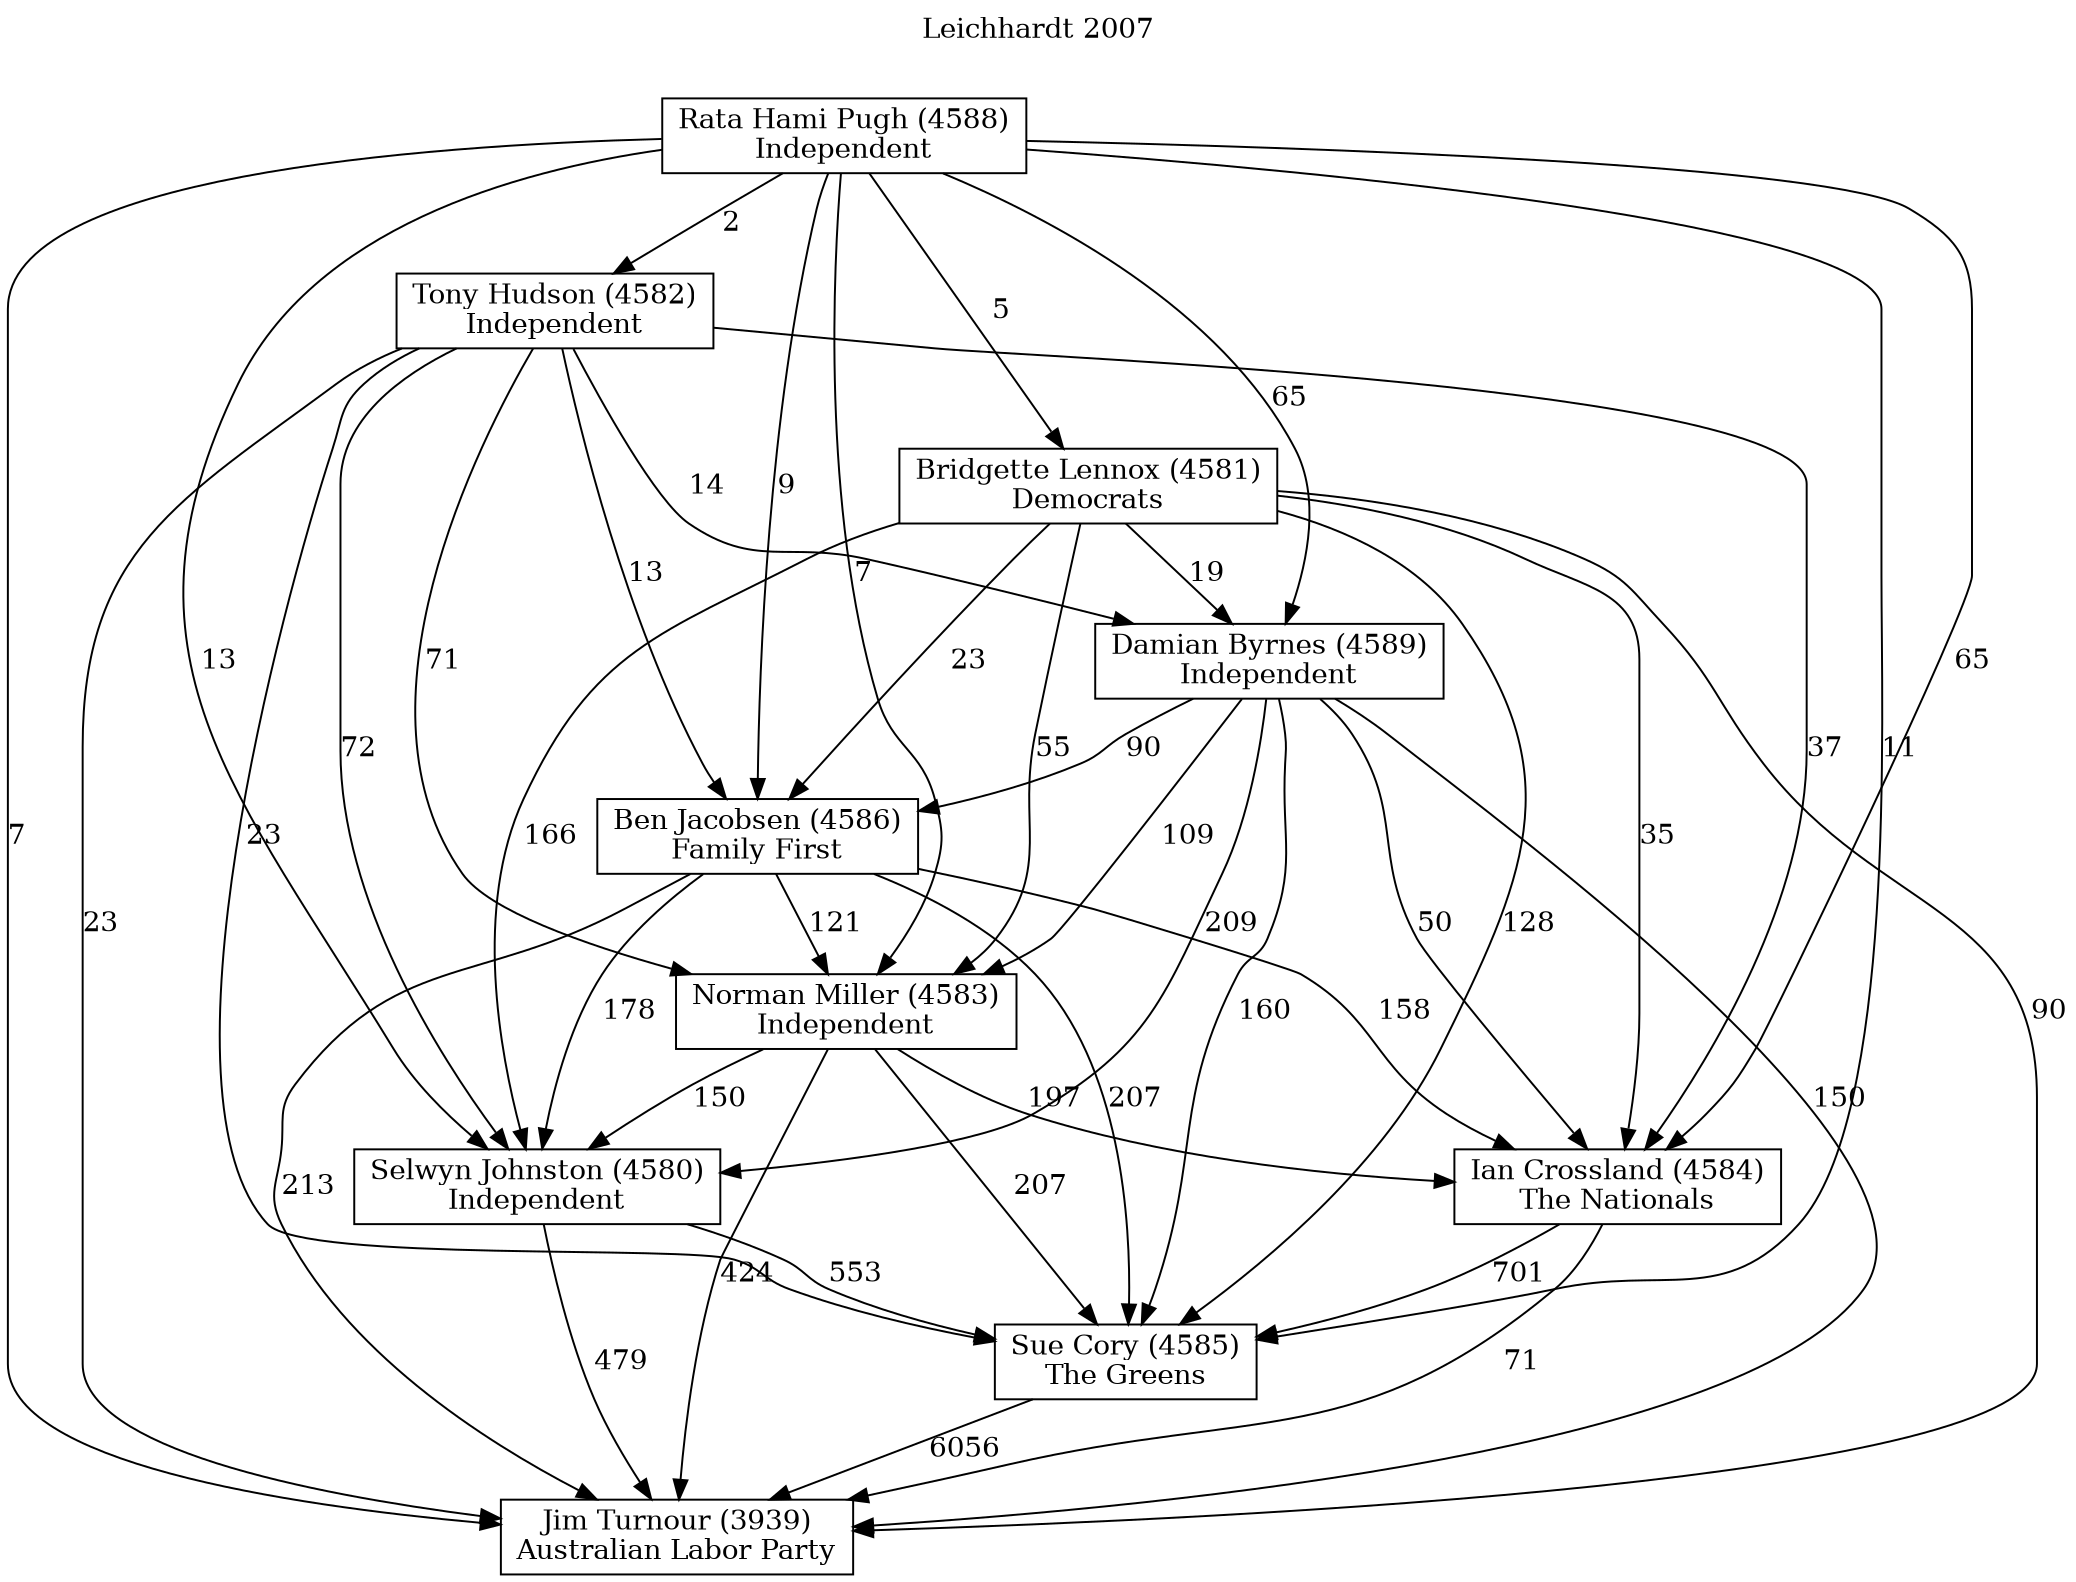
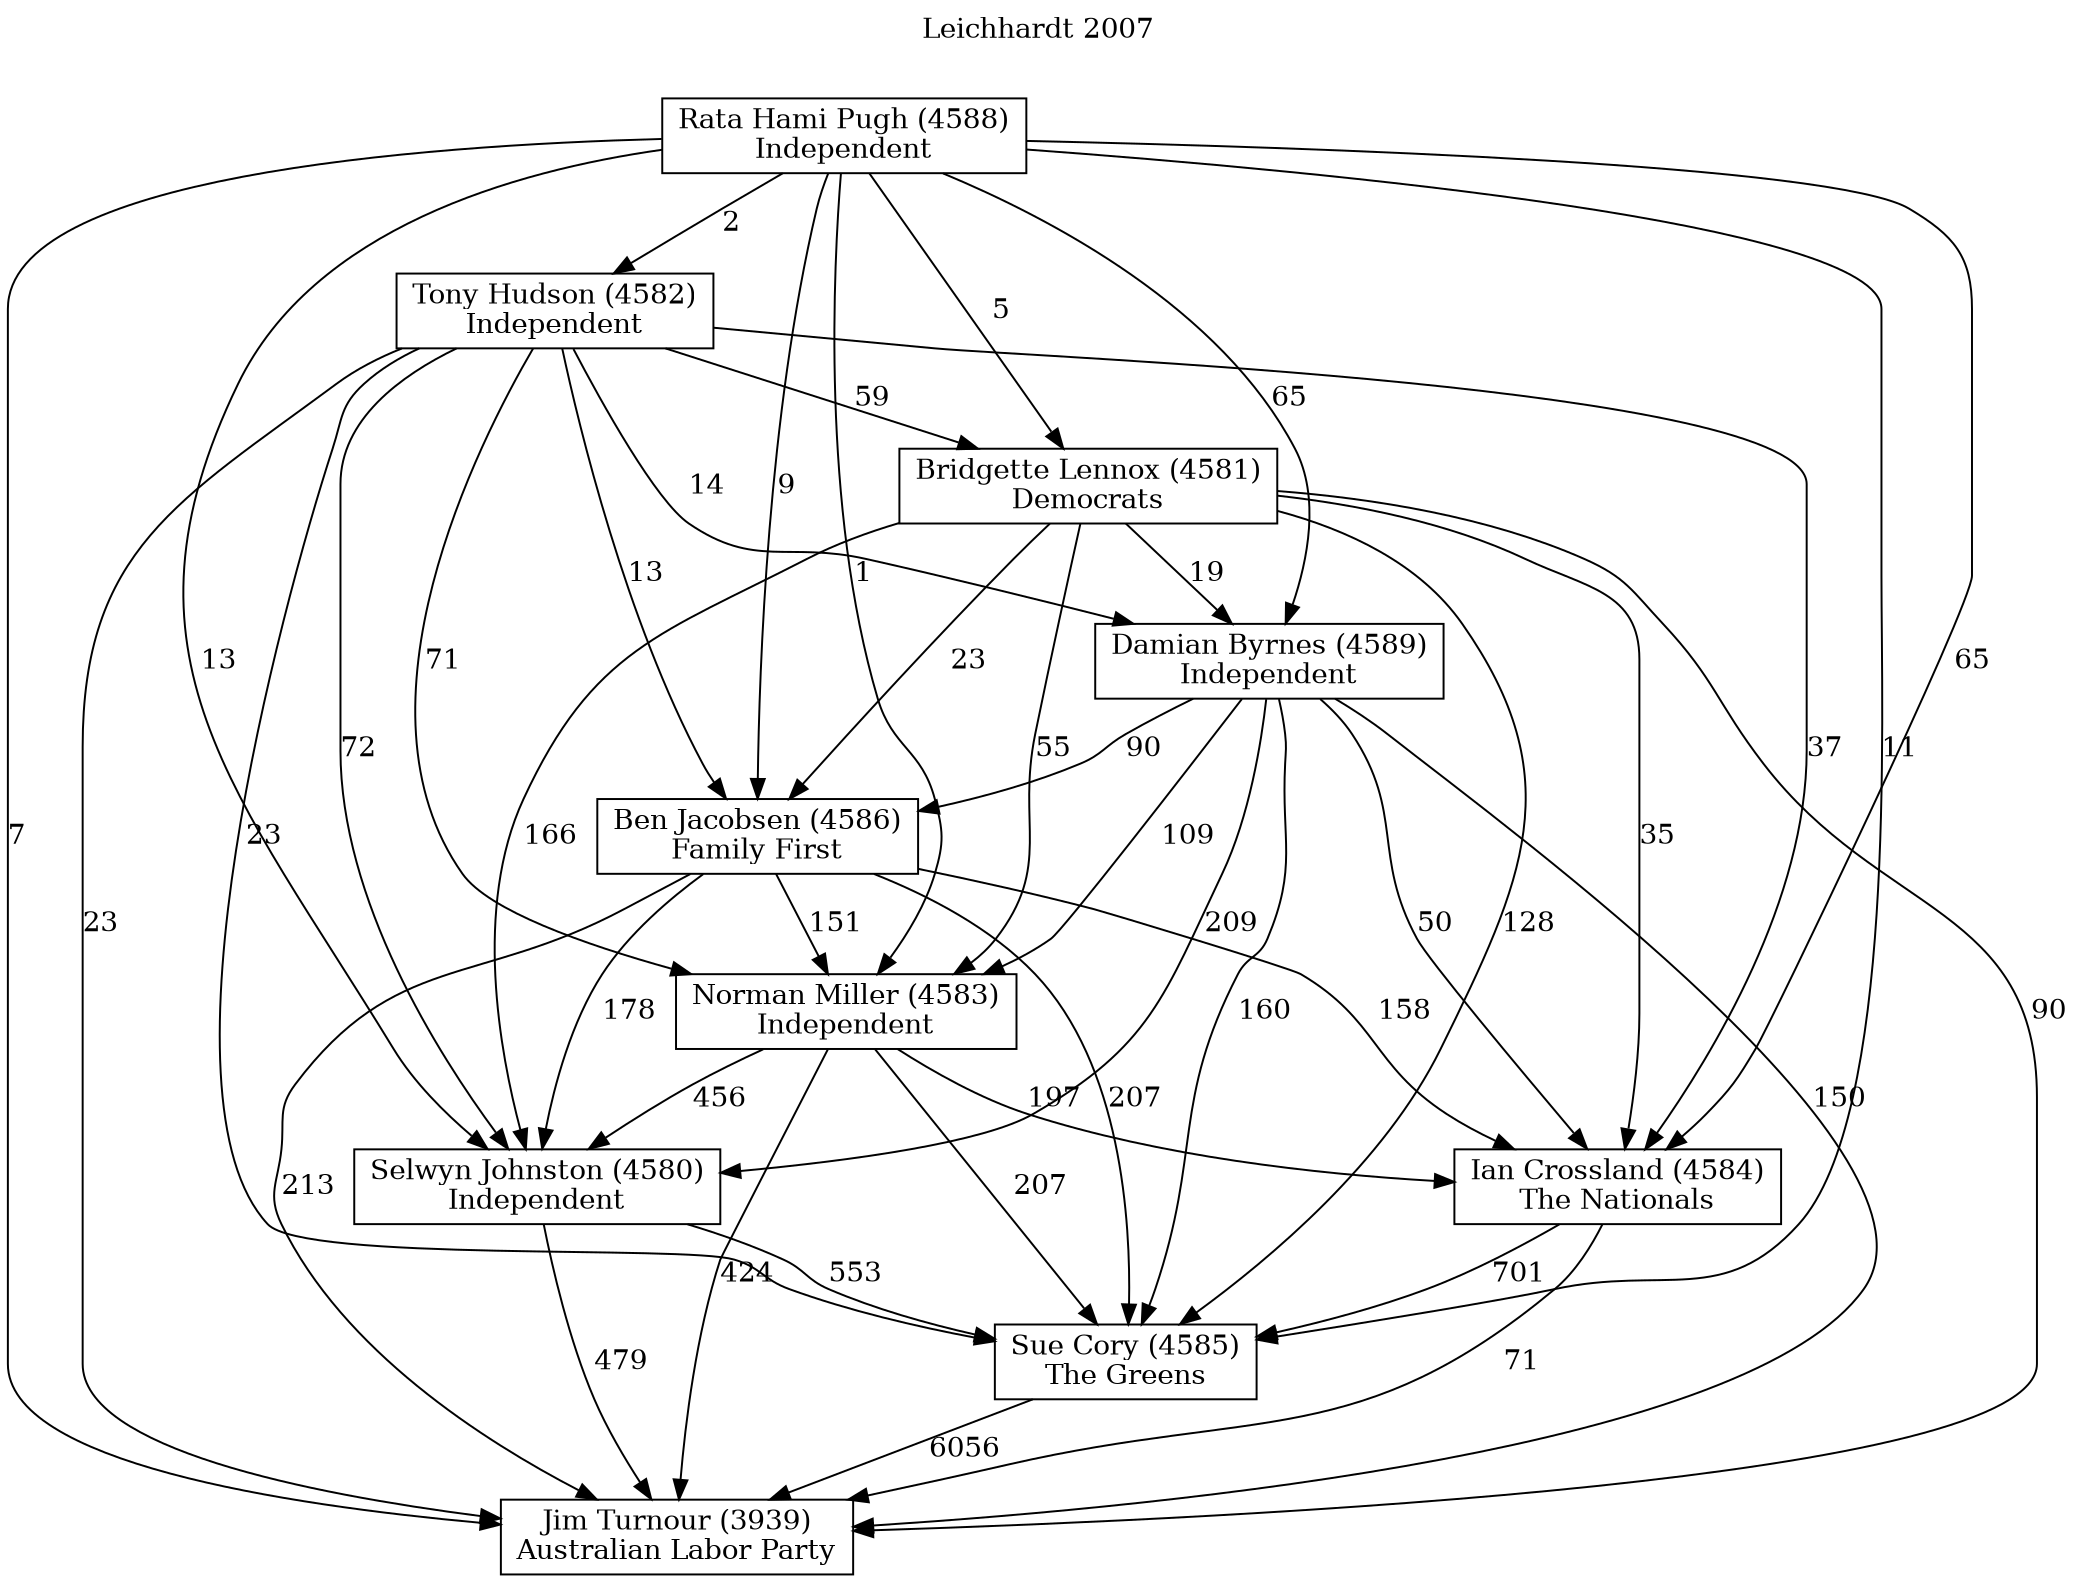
  digraph {
    label="Leichhardt 2007"
    labelloc=t
    mclimit=10
    node [shape=box]
    n1 [label="Jim Turnour (3939)\nAustralian Labor Party"]
    n2 [label="Sue Cory (4585)\nThe Greens"]
    n3 [label="Ian Crossland (4584)\nThe Nationals"]
    n4 [label="Selwyn Johnston (4580)\nIndependent"]
    n5 [label="Norman Miller (4583)\nIndependent"]
    n6 [label="Ben Jacobsen (4586)\nFamily First"]
    n7 [label="Damian Byrnes (4589)\nIndependent"]
    n8 [label="Bridgette Lennox (4581)\nDemocrats"]
    n9 [label="Tony Hudson (4582)\nIndependent"]
    n10 [label="Rata Hami Pugh (4588)\nIndependent"]
    n2 -> n1 [label=6056]
    n3 -> n1 [label=71]
    n3 -> n2 [label=701]
    n4 -> n1 [label=479]
    n4 -> n2 [label=553]
    n5 -> n1 [label=424]
    n5 -> n2 [label=207]
    n5 -> n3 [label=197]
-   n5 -> n4 [label=150]
+   n5 -> n4 [label=456]
    n6 -> n1 [label=213]
    n6 -> n2 [label=207]
    n6 -> n3 [label=158]
    n6 -> n4 [label=178]
-   n6 -> n5 [label=121]
+   n6 -> n5 [label=151]
    n7 -> n1 [label=150]
    n7 -> n2 [label=160]
    n7 -> n3 [label=50]
    n7 -> n4 [label=209]
    n7 -> n5 [label=109]
    n7 -> n6 [label=90]
    n8 -> n1 [label=90]
    n8 -> n2 [label=128]
    n8 -> n3 [label=35]
    n8 -> n4 [label=166]
    n8 -> n5 [label=55]
    n8 -> n6 [label=23]
    n8 -> n7 [label=19]
    n9 -> n1 [label=23]
    n9 -> n2 [label=23]
    n9 -> n3 [label=37]
    n9 -> n4 [label=72]
    n9 -> n5 [label=71]
    n9 -> n6 [label=13]
    n9 -> n7 [label=14]
+   n9 -> n8 [label=59]
    n10 -> n1 [label=7]
    n10 -> n2 [label=11]
    n10 -> n3 [label=65]
    n10 -> n4 [label=13]
-   n10 -> n5 [label=7]
+   n10 -> n5 [label=1]
    n10 -> n6 [label=9]
    n10 -> n7 [label=65]
    n10 -> n8 [label=5]
    n10 -> n9 [label=2]
  }
